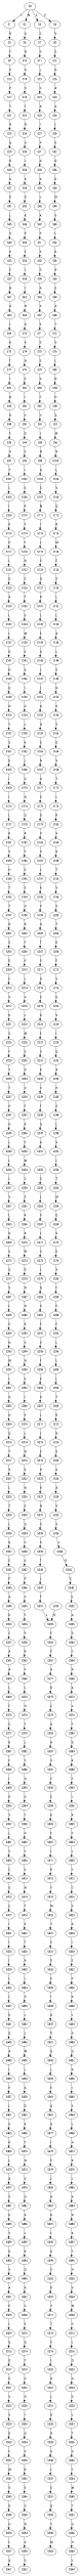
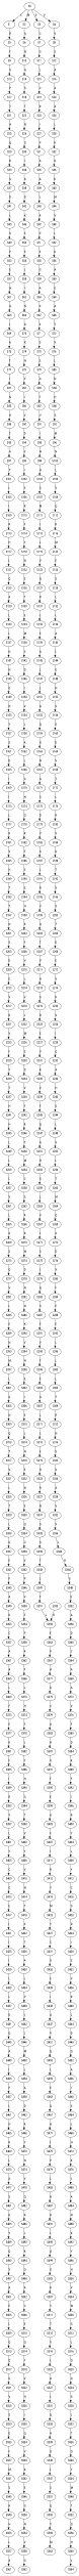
  strict digraph {
    fontname="Roboto Condensed"
    node [fontname="Roboto Condensed"]
    edge [fontname="Roboto Condensed"]
    S0
    S1
    S2
    S3
    S4
    S5
    S6
    S7
    S8
    S9
    S10
    S11
    S12
    S13
    S14
    S15
    S16
    S17
    S18
    S19
    S20
    S21
    S22
    S23
    S24
    S25
    S26
    S27
    S28
    S29
    S30
    S31
    S32
    S33
    S34
    S35
    S36
    S37
    S38
    S39
    S40
    S41
    S42
    S43
    S44
    S45
    S46
    S47
    S48
    S49
    S50
    S51
    S52
    S53
    S54
    S55
    S56
    S57
    S58
    S59
    S60
    S61
    S62
    S63
    S64
    S65
    S66
    S67
    S68
    S69
    S70
    S71
    S72
    S73
    S74
    S75
    S76
    S77
    S78
    S79
    S80
    S81
    S82
    S83
    S84
    S85
    S86
    S87
    S88
    S89
    S90
    S91
    S92
    S93
    S94
    S95
    S96
    S97
    S98
    S99
    S100
    S101
    S102
    S103
    S104
    S105
    S106
    S107
    S108
    S109
    S110
    S111
    S112
    S113
    S114
    S115
    S116
    S117
    S118
    S119
    S120
    S121
    S122
    S123
    S124
    S125
    S126
    S127
    S128
    S129
    S130
    S131
    S132
    S133
    S134
    S135
    S136
    S137
    S138
    S139
    S140
    S141
    S142
    S143
    S144
    S145
    S146
    S147
    S148
    S149
    S150
    S151
    S152
    S153
    S154
    S155
    S156
    S157
    S158
    S159
    S160
    S161
    S162
    S163
    S164
    S165
    S166
    S167
    S168
    S169
    S170
    S171
    S172
    S173
    S174
    S175
    S176
    S177
    S178
    S179
    S180
    S181
    S182
    S183
    S184
    S185
    S186
    S187
    S188
    S189
    S190
    S191
    S192
    S193
    S194
    S195
    S196
    S197
    S198
    S199
    S200
    S201
    S202
    S203
    S204
    S205
    S206
    S207
    S208
    S209
    S210
    S211
    S212
    S213
    S214
    S215
    S216
    S217
    S218
    S219
    S220
    S221
    S222
    S223
    S224
    S225
    S226
    S227
    S228
    S229
    S230
    S231
    S232
    S233
    S234
    S235
    S236
    S237
    S238
    S239
    S240
    S241
    S242
    S243
    S244
    S245
    S246
    S247
    S248
    S249
    S250
    S251
    S252
    S253
    S254
    S255
    S256
    S257
    S258
    S259
    S260
    S261
    S262
    S263
    S264
    S265
    S266
    S267
    S268
    S269
    S270
    S271
    S272
    S273
    S274
    S275
    S276
    S277
    S278
    S279
    S280
    S281
    S282
    S283
    S284
    S285
    S286
    S287
    S288
    S289
    S290
    S291
    S292
    S293
    S294
    S295
    S296
    S297
    S298
    S299
    S300
    S301
    S302
    S303
    S304
    S305
    S306
    S307
    S308
    S309
    S310
    S311
    S312
    S313
    S314
    S315
    S316
    S317
    S318
    S319
    S320
    S321
    S322
    S323
    S324
    S325
    S326
    S327
    S328
    S329
    S330
    S331
    S332
    S333
    S334
    S335
    S336
    S337
    S338
    S339
    S340
    S341
    S342
    S343
    S344
    S345
    S346
    S347
    S348
    S349
    S350
    S351
    S352
    S353
    S354
    S359
    S356
    S357
    S358
    S355
    S360
    S361
    S362
    S363
    S364
    S365
    S366
    S367
    S368
    S369
    S370
    S371
    S372
    S373
    S374
    S375
    S376
    S377
    S378
    S379
    S380
    S381
    S382
    S383
    S384
    S385
    S386
    S387
    S388
    S389
    S390
    S391
    S392
    S393
    S394
    S395
    S396
    S397
    S398
    S399
    S400
    S401
    S402
    S403
    S404
    S405
    S406
    S407
    S408
    S409
    S410
    S411
    S412
    S413
    S414
    S415
    S416
    S417
    S418
    S419
    S420
    S421
    S422
    S423
    S424
    S425
    S426
    S427
    S428
    S429
    S430
    S431
    S432
    S433
    S434
    S435
    S436
    S437
    S438
    S439
    S440
    S441
    S442
    S443
    S444
    S445
    S446
    S447
    S448
    S449
    S450
    S451
    S452
    S453
    S454
    S455
    S456
    S457
    S458
    S459
    S460
    S461
    S462
    S463
    S464
    S465
    S466
    S467
    S468
    S469
    S470
    S471
    S472
    S473
    S474
    S475
    S476
    S477
    S478
    S479
    S480
    S481
    S482
    S483
    S484
    S485
    S486
    S487
    S488
    S489
    S490
    S491
    S492
    S493
    S494
    S495
    S496
    S497
    S498
    S499
    S500
    S501
    S502
    S503
    S504
    S505
    S506
    S507
    S508
    S509
    S510
    S511
    S512
    S513
    S514
    S515
    S516
    S517
    S518
    S519
    S520
    S521
    S522
    S523
    S524
    S525
    S526
    S527
    S528
    S529
    S530
    S531
    S532
    S533
    S534
    S535
    S536
    S537
    S538
    S539
    S540
    S541
    S542
    S543
    S544
    S545
    S546
    S547
    S548
    S549
    S550
    S551
    S552
    S553
    S554
    S555
    S556
    S557
    S558
    S559
    S560
    S561
    S562
    S563
    S564
    S0 -> S1 [label=L]
    S0 -> S2 [label=M]
    S0 -> S3 [label=S]
    S0 -> S4 [label=V]
    S1 -> S5 [label=R]
    S2 -> S6 [label=A]
    S3 -> S7 [label=C]
    S4 -> S8 [label=V]
    S5 -> S9 [label=F]
    S6 -> S10 [label=N]
    S7 -> S11 [label=G]
    S8 -> S12 [label=S]
    S9 -> S13 [label=V]
    S10 -> S14 [label=A]
    S11 -> S15 [label=L]
    S12 -> S16 [label=A]
    S13 -> S17 [label=P]
    S14 -> S18 [label=S]
    S15 -> S19 [label=C]
    S16 -> S20 [label=A]
    S17 -> S21 [label=T]
    S18 -> S22 [label=T]
    S19 -> S23 [label=R]
    S20 -> S24 [label=A]
    S21 -> S25 [label=A]
    S22 -> S26 [label=N]
    S23 -> S27 [label=I]
    S24 -> S28 [label=L]
    S25 -> S29 [label=Q]
    S26 -> S30 [label=S]
    S27 -> S31 [label=P]
    S28 -> S32 [label=K]
    S29 -> S33 [label=K]
    S30 -> S34 [label=I]
    S31 -> S35 [label=A]
    S32 -> S36 [label=Q]
    S33 -> S37 [label=S]
    S34 -> S38 [label=K]
    S35 -> S39 [label=A]
    S36 -> S40 [label=D]
    S37 -> S41 [label=D]
    S38 -> S42 [label=D]
    S39 -> S43 [label=L]
    S40 -> S44 [label=M]
    S41 -> S45 [label=L]
    S42 -> S46 [label=K]
    S43 -> S47 [label=K]
    S44 -> S48 [label=V]
    S45 -> S49 [label=S]
    S46 -> S50 [label=E]
    S47 -> S51 [label=P]
    S48 -> S52 [label=L]
    S49 -> S53 [label=P]
    S50 -> S54 [label=E]
    S51 -> S55 [label=E]
    S52 -> S56 [label=D]
    S53 -> S57 [label=E]
    S54 -> S58 [label=L]
    S55 -> S59 [label=G]
    S56 -> S60 [label=A]
    S57 -> S61 [label=N]
    S58 -> S62 [label=I]
    S59 -> S63 [label=A]
    S60 -> S64 [label=G]
    S61 -> S65 [label=A]
    S62 -> S66 [label=N]
    S63 -> S67 [label=S]
    S64 -> S68 [label=A]
    S65 -> S69 [label=I]
    S66 -> S70 [label=D]
    S67 -> S71 [label=E]
    S68 -> S72 [label=T]
    S69 -> S73 [label=A]
    S70 -> S74 [label=K]
    S71 -> S75 [label=S]
    S72 -> S76 [label=V]
    S73 -> S77 [label=T]
    S74 -> S78 [label=N]
    S75 -> S79 [label=S]
    S76 -> S80 [label=L]
    S77 -> S81 [label=I]
    S78 -> S82 [label=V]
    S79 -> S83 [label=G]
    S80 -> S84 [label=N]
    S81 -> S85 [label=N]
    S82 -> S86 [label=I]
    S83 -> S87 [label=T]
    S84 -> S88 [label=H]
    S85 -> S89 [label=H]
    S86 -> S90 [label=V]
    S87 -> S91 [label=V]
    S88 -> S92 [label=S]
    S89 -> S93 [label=T]
    S90 -> S94 [label=D]
    S91 -> S95 [label=I]
    S92 -> S96 [label=M]
    S93 -> S97 [label=A]
    S94 -> S98 [label=S]
    S95 -> S99 [label=N]
    S96 -> S100 [label=N]
    S97 -> S101 [label=T]
    S98 -> S102 [label=I]
    S99 -> S103 [label=H]
    S100 -> S104 [label=L]
    S101 -> S105 [label=L]
    S102 -> S106 [label=S]
    S103 -> S107 [label=S]
    S104 -> S108 [label=V]
    S105 -> S109 [label=I]
    S106 -> S110 [label=R]
    S107 -> S111 [label=M]
    S108 -> S112 [label=Q]
    S109 -> S113 [label=R]
    S110 -> S114 [label=F]
    S111 -> S115 [label=I]
    S112 -> S116 [label=R]
    S113 -> S117 [label=H]
    S114 -> S118 [label=Y]
    S115 -> S119 [label=L]
    S116 -> S120 [label=M]
    S117 -> S121 [label=L]
    S118 -> S122 [label=N]
    S119 -> S123 [label=V]
    S120 -> S124 [label=E]
    S121 -> S125 [label=Q]
    S122 -> S126 [label=S]
    S123 -> S127 [label=Q]
    S124 -> S128 [label=S]
    S125 -> S129 [label=A]
    S126 -> S130 [label=T]
    S127 -> S131 [label=R]
    S128 -> S132 [label=L]
    S129 -> S133 [label=L]
    S130 -> S134 [label=E]
    S131 -> S135 [label=L]
    S132 -> S136 [label=L]
    S133 -> S137 [label=L]
    S134 -> S138 [label=M]
    S135 -> S139 [label=E]
    S136 -> S140 [label=A]
    S137 -> S141 [label=N]
    S138 -> S142 [label=S]
    S139 -> S143 [label=A]
    S140 -> S144 [label=L]
    S141 -> S145 [label=N]
    S142 -> S146 [label=D]
    S143 -> S147 [label=L]
    S144 -> S148 [label=G]
    S145 -> S149 [label=G]
    S146 -> S150 [label=I]
    S147 -> S151 [label=L]
    S148 -> S152 [label=N]
    S149 -> S153 [label=N]
    S150 -> S154 [label=V]
    S151 -> S155 [label=A]
    S152 -> S156 [label=G]
    S153 -> S157 [label=Y]
    S154 -> S158 [label=L]
    S155 -> S159 [label=Q]
    S156 -> S160 [label=S]
    S157 -> S161 [label=S]
    S158 -> S162 [label=K]
    S159 -> S163 [label=G]
    S160 -> S164 [label=D]
    S161 -> S165 [label=D]
    S162 -> S166 [label=L]
    S163 -> S167 [label=N]
    S164 -> S168 [label=V]
    S165 -> S169 [label=I]
    S166 -> S170 [label=G]
    S167 -> S171 [label=G]
    S168 -> S172 [label=T]
    S169 -> S173 [label=I]
    S170 -> S174 [label=N]
    S171 -> S175 [label=S]
    S172 -> S176 [label=L]
    S173 -> S177 [label=L]
    S174 -> S178 [label=Q]
    S175 -> S179 [label=D]
    S176 -> S180 [label=R]
    S177 -> S181 [label=K]
    S178 -> S182 [label=R]
    S179 -> S183 [label=V]
    S180 -> S184 [label=V]
    S181 -> S185 [label=V]
    S182 -> S186 [label=F]
    S183 -> S187 [label=S]
    S184 -> S188 [label=Q]
    S185 -> S189 [label=H]
    S186 -> S190 [label=S]
    S187 -> S191 [label=L]
    S188 -> S192 [label=T]
    S189 -> S193 [label=T]
    S190 -> S194 [label=S]
    S191 -> S195 [label=R]
    S192 -> S196 [label=V]
    S193 -> S197 [label=T]
    S194 -> S198 [label=H]
    S195 -> S199 [label=V]
    S196 -> S200 [label=S]
    S197 -> S201 [label=N]
    S198 -> S202 [label=R]
    S199 -> S203 [label=Q]
    S200 -> S204 [label=T]
    S201 -> S205 [label=S]
    S202 -> S206 [label=F]
    S203 -> S207 [label=T]
    S204 -> S208 [label=D]
    S205 -> S209 [label=D]
    S206 -> S210 [label=V]
    S207 -> S211 [label=V]
    S208 -> S212 [label=E]
    S209 -> S213 [label=E]
    S210 -> S214 [label=L]
    S211 -> S215 [label=H]
    S212 -> S216 [label=V]
    S213 -> S217 [label=V]
    S214 -> S218 [label=V]
    S215 -> S219 [label=S]
    S216 -> S220 [label=K]
    S217 -> S221 [label=K]
    S218 -> S222 [label=L]
    S219 -> S223 [label=D]
    S220 -> S224 [label=V]
    S221 -> S225 [label=V]
    S222 -> S226 [label=M]
    S223 -> S227 [label=E]
    S224 -> S228 [label=I]
    S225 -> S229 [label=F]
    S226 -> S230 [label=S]
    S227 -> S231 [label=V]
    S228 -> S232 [label=Q]
    S229 -> S233 [label=Y]
    S230 -> S234 [label=D]
    S231 -> S235 [label=K]
    S232 -> S236 [label=A]
    S233 -> S237 [label=T]
    S234 -> S238 [label=V]
    S235 -> S239 [label=V]
    S236 -> S240 [label=H]
    S237 -> S241 [label=H]
    S238 -> S242 [label=F]
    S239 -> S243 [label=F]
    S240 -> S244 [label=S]
    S241 -> S245 [label=H]
    S242 -> S246 [label=R]
    S243 -> S247 [label=Q]
    S244 -> S248 [label=L]
    S245 -> S249 [label=L]
    S246 -> S250 [label=T]
    S247 -> S251 [label=A]
    S248 -> S252 [label=V]
    S249 -> S253 [label=L]
    S250 -> S254 [label=M]
+   S251 -> S255 [label=H]
    S252 -> S256 [label=L]
    S253 -> S257 [label=L]
    S254 -> S258 [label=C]
    S255 -> S259 [label=S]
    S256 -> S260 [label=T]
    S257 -> S261 [label=V]
    S258 -> S262 [label=S]
    S259 -> S263 [label=L]
    S260 -> S264 [label=M]
    S261 -> S265 [label=L]
    S262 -> S266 [label=K]
    S263 -> S267 [label=V]
    S264 -> S268 [label=Q]
    S265 -> S269 [label=Q]
    S266 -> S270 [label=R]
    S267 -> S271 [label=L]
    S268 -> S272 [label=S]
    S269 -> S273 [label=S]
    S270 -> S274 [label=W]
    S271 -> S275 [label=S]
    S272 -> S276 [label=D]
    S273 -> S277 [label=Q]
    S274 -> S278 [label=D]
    S275 -> S279 [label=L]
    S276 -> S280 [label=V]
    S277 -> S281 [label=V]
    S278 -> S282 [label=N]
    S279 -> S283 [label=Q]
    S280 -> S284 [label=F]
    S281 -> S285 [label=L]
    S282 -> S286 [label=N]
    S283 -> S287 [label=S]
    S284 -> S288 [label=E]
    S285 -> S289 [label=E]
    S286 -> S290 [label=K]
    S287 -> S291 [label=E]
    S288 -> S292 [label=E]
    S289 -> S293 [label=N]
    S290 -> S294 [label=V]
    S291 -> S295 [label=V]
    S292 -> S296 [label=L]
    S293 -> S297 [label=M]
    S294 -> S298 [label=N]
    S295 -> S299 [label=F]
    S296 -> S300 [label=L]
    S297 -> S301 [label=L]
    S298 -> S302 [label=E]
    S299 -> S303 [label=E]
    S300 -> S304 [label=L]
    S301 -> S305 [label=Q]
    S302 -> S306 [label=I]
    S303 -> S307 [label=G]
    S304 -> S308 [label=T]
    S305 -> S309 [label=N]
    S306 -> S310 [label=E]
    S307 -> S311 [label=L]
    S308 -> S312 [label=R]
    S309 -> S313 [label=Q]
    S310 -> S314 [label=L]
    S311 -> S315 [label=L]
    S312 -> S316 [label=N]
    S313 -> S317 [label=T]
    S314 -> S318 [label=N]
    S315 -> S319 [label=E]
    S316 -> S320 [label=S]
    S317 -> S321 [label=V]
    S318 -> S322 [label=E]
    S319 -> S323 [label=H]
    S320 -> S324 [label=S]
    S321 -> S325 [label=L]
    S322 -> S326 [label=N]
    S323 -> S327 [label=R]
    S324 -> S328 [label=A]
    S325 -> S329 [label=T]
    S326 -> S330 [label=E]
    S327 -> S331 [label=N]
    S328 -> S332 [label=V]
    S329 -> S333 [label=L]
    S330 -> S334 [label=Q]
    S331 -> S335 [label=S]
    S332 -> S336 [label=V]
    S333 -> S337 [label=Q]
    S334 -> S338 [label=C]
    S335 -> S339 [label=S]
    S336 -> S340 [label=L]
    S337 -> S341 [label=E]
    S338 -> S342 [label=V]
    S339 -> S343 [label=T]
    S340 -> S344 [label=R]
    S341 -> S345 [label=P]
    S342 -> S346 [label=P]
    S343 -> S347 [label=L]
    S344 -> S348 [label=E]
    S345 -> S349 [label=A]
    S346 -> S350 [label=V]
    S347 -> S351 [label=T]
    S348 -> S352 [label=S]
    S349 -> S353 [label=D]
    S350 -> S354 [label=F]
    S351 -> S359 [label=L]
    S352 -> S356 [label=A]
    S353 -> S357 [label=C]
    S354 -> S358 [label=P]
    S359 -> S363 [label=E]
    S356 -> S360 [label=D]
    S357 -> S361 [label=A]
    S358 -> S362 [label=R]
    S355 -> S359 [label=R]
    S360 -> S364 [label=C]
    S361 -> S365 [label=A]
    S362 -> S366 [label=F]
    S363 -> S367 [label=P]
    S364 -> S368 [label=A]
    S365 -> S369 [label=L]
    S366 -> S370 [label=L]
    S367 -> S371 [label=A]
    S368 -> S372 [label=A]
    S369 -> S373 [label=F]
    S370 -> S374 [label=H]
    S371 -> S375 [label=D]
    S372 -> S376 [label=V]
    S373 -> S377 [label=E]
    S374 -> S378 [label=F]
    S375 -> S379 [label=C]
    S376 -> S380 [label=F]
    S377 -> S381 [label=K]
    S378 -> S382 [label=L]
    S379 -> S383 [label=A]
    S380 -> S384 [label=D]
    S381 -> S385 [label=F]
    S382 -> S386 [label=Y]
    S383 -> S387 [label=A]
    S384 -> S388 [label=K]
    S385 -> S389 [label=I]
    S386 -> S390 [label=H]
    S387 -> S391 [label=V]
    S388 -> S392 [label=F]
    S389 -> S393 [label=R]
    S390 -> S394 [label=G]
    S391 -> S395 [label=F]
    S392 -> S396 [label=I]
    S393 -> S397 [label=Y]
    S394 -> S398 [label=T]
    S395 -> S399 [label=E]
    S396 -> S400 [label=R]
    S397 -> S401 [label=L]
    S398 -> S402 [label=V]
    S399 -> S403 [label=K]
    S400 -> S404 [label=Y]
    S401 -> S405 [label=Y]
    S402 -> S406 [label=Y]
    S403 -> S407 [label=F]
    S404 -> S408 [label=L]
    S405 -> S409 [label=C]
    S406 -> S410 [label=V]
    S407 -> S411 [label=I]
    S408 -> S412 [label=Y]
    S409 -> S413 [label=G]
    S410 -> S414 [label=N]
    S411 -> S415 [label=R]
    S412 -> S416 [label=C]
    S413 -> S417 [label=E]
    S414 -> S418 [label=T]
    S415 -> S419 [label=Y]
    S416 -> S420 [label=G]
    S417 -> S421 [label=I]
    S418 -> S422 [label=S]
    S419 -> S423 [label=M]
    S420 -> S424 [label=D]
    S421 -> S425 [label=I]
    S422 -> S426 [label=T]
    S423 -> S427 [label=Y]
    S424 -> S428 [label=I]
    S425 -> S429 [label=I]
    S426 -> S430 [label=A]
    S427 -> S431 [label=C]
    S428 -> S432 [label=S]
    S429 -> S433 [label=L]
    S430 -> S434 [label=L]
    S431 -> S435 [label=G]
    S432 -> S436 [label=V]
    S433 -> S437 [label=L]
    S434 -> S438 [label=P]
    S435 -> S439 [label=E]
    S436 -> S440 [label=R]
    S437 -> S441 [label=D]
    S438 -> S442 [label=L]
    S439 -> S443 [label=I]
    S440 -> S444 [label=L]
    S441 -> S445 [label=Q]
    S442 -> S446 [label=L]
    S443 -> S447 [label=A]
    S444 -> S448 [label=D]
    S445 -> S449 [label=A]
    S446 -> S450 [label=M]
    S447 -> S451 [label=V]
    S448 -> S452 [label=Q]
    S449 -> S453 [label=I]
    S450 -> S454 [label=L]
    S451 -> S455 [label=Q]
    S452 -> S456 [label=A]
    S453 -> S457 [label=P]
    S454 -> S458 [label=A]
    S455 -> S459 [label=L]
    S456 -> S460 [label=I]
    S457 -> S461 [label=L]
    S458 -> S462 [label=D]
    S459 -> S463 [label=E]
    S460 -> S464 [label=S]
    S461 -> S465 [label=H]
    S462 -> S466 [label=K]
    S463 -> S467 [label=Q]
    S464 -> S468 [label=L]
    S465 -> S469 [label=K]
    S466 -> S470 [label=Y]
    S467 -> S471 [label=A]
    S468 -> S472 [label=H]
    S469 -> S473 [label=L]
    S470 -> S474 [label=N]
    S471 -> S475 [label=I]
    S472 -> S476 [label=K]
    S473 -> S477 [label=A]
    S474 -> S478 [label=V]
    S475 -> S479 [label=P]
    S476 -> S480 [label=L]
    S477 -> S481 [label=S]
    S478 -> S482 [label=Q]
    S479 -> S483 [label=L]
    S480 -> S484 [label=A]
    S481 -> S485 [label=K]
    S482 -> S486 [label=A]
    S483 -> S487 [label=H]
    S484 -> S488 [label=N]
    S485 -> S489 [label=Y]
    S486 -> S490 [label=L]
    S487 -> S491 [label=K]
    S488 -> S492 [label=K]
    S489 -> S493 [label=Q]
    S490 -> S494 [label=K]
    S491 -> S495 [label=L]
    S492 -> S496 [label=Y]
    S493 -> S497 [label=V]
    S494 -> S498 [label=Q]
    S495 -> S499 [label=A]
    S496 -> S500 [label=H]
    S497 -> S501 [label=A]
    S498 -> S502 [label=A]
    S499 -> S503 [label=S]
    S500 -> S504 [label=V]
    S501 -> S505 [label=E]
    S502 -> S506 [label=C]
    S503 -> S507 [label=K]
    S504 -> S508 [label=W]
    S505 -> S509 [label=L]
    S506 -> S510 [label=E]
    S507 -> S511 [label=Y]
    S508 -> S512 [label=G]
    S509 -> S513 [label=Q]
    S510 -> S514 [label=Q]
    S511 -> S515 [label=T]
    S512 -> S516 [label=L]
    S513 -> S517 [label=Q]
    S514 -> S518 [label=Y]
    S515 -> S519 [label=V]
    S516 -> S520 [label=Q]
    S517 -> S521 [label=G]
    S518 -> S522 [label=V]
    S519 -> S523 [label=L]
    S520 -> S524 [label=Q]
    S521 -> S525 [label=V]
    S522 -> S526 [label=H]
    S523 -> S527 [label=A]
    S524 -> S528 [label=G]
    S525 -> S529 [label=S]
    S526 -> S530 [label=I]
    S527 -> S531 [label=L]
    S528 -> S532 [label=L]
    S529 -> S533 [label=D]
    S530 -> S534 [label=Q]
    S531 -> S535 [label=Q]
    S532 -> S536 [label=T]
    S533 -> S537 [label=F]
    S534 -> S538 [label=V]
    S535 -> S539 [label=H]
    S536 -> S540 [label=Q]
    S537 -> S541 [label=M]
    S538 -> S542 [label=R]
    S539 -> S543 [label=G]
    S540 -> S544 [label=Y]
    S541 -> S545 [label=V]
    S542 -> S546 [label=E]
    S543 -> S547 [label=L]
    S544 -> S548 [label=M]
    S545 -> S549 [label=R]
    S546 -> S550 [label=G]
    S547 -> S551 [label=S]
    S548 -> S552 [label=T]
    S549 -> S553 [label=H]
    S550 -> S554 [label=N]
    S551 -> S555 [label=Q]
    S552 -> S556 [label=Q]
    S553 -> S557 [label=L]
    S554 -> S558 [label=V]
    S555 -> S559 [label=Y]
    S556 -> S560 [label=H]
    S557 -> S561 [label=A]
    S558 -> S562 [label=G]
    S559 -> S563 [label=M]
    S560 -> S564 [label=L]
  }
